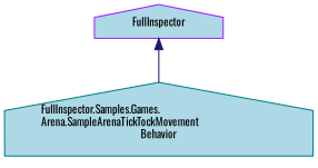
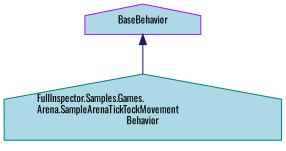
  digraph {
    fontname=Oswald
    node [fillcolor=lightblue fontname=Oswald fontsize=10 shape=house style=filled]
    n1 [color=teal fontcolor=black height=0.2 label="FullInspector.Samples.Games.\lArena.SampleArenaTickTockMovement\lBehavior" width=0.4]
-   n2 [color=purple height=0.2 label=FullInspector width=0.4]
+   n2 [color=purple height=0.2 label=BaseBehavior width=0.4]
    n2 -> n1 [color=midnightblue dir=back fontname=Oswald fontsize=10 labelfontname=Helvetica labelfontsize=10 style=solid]
  }
